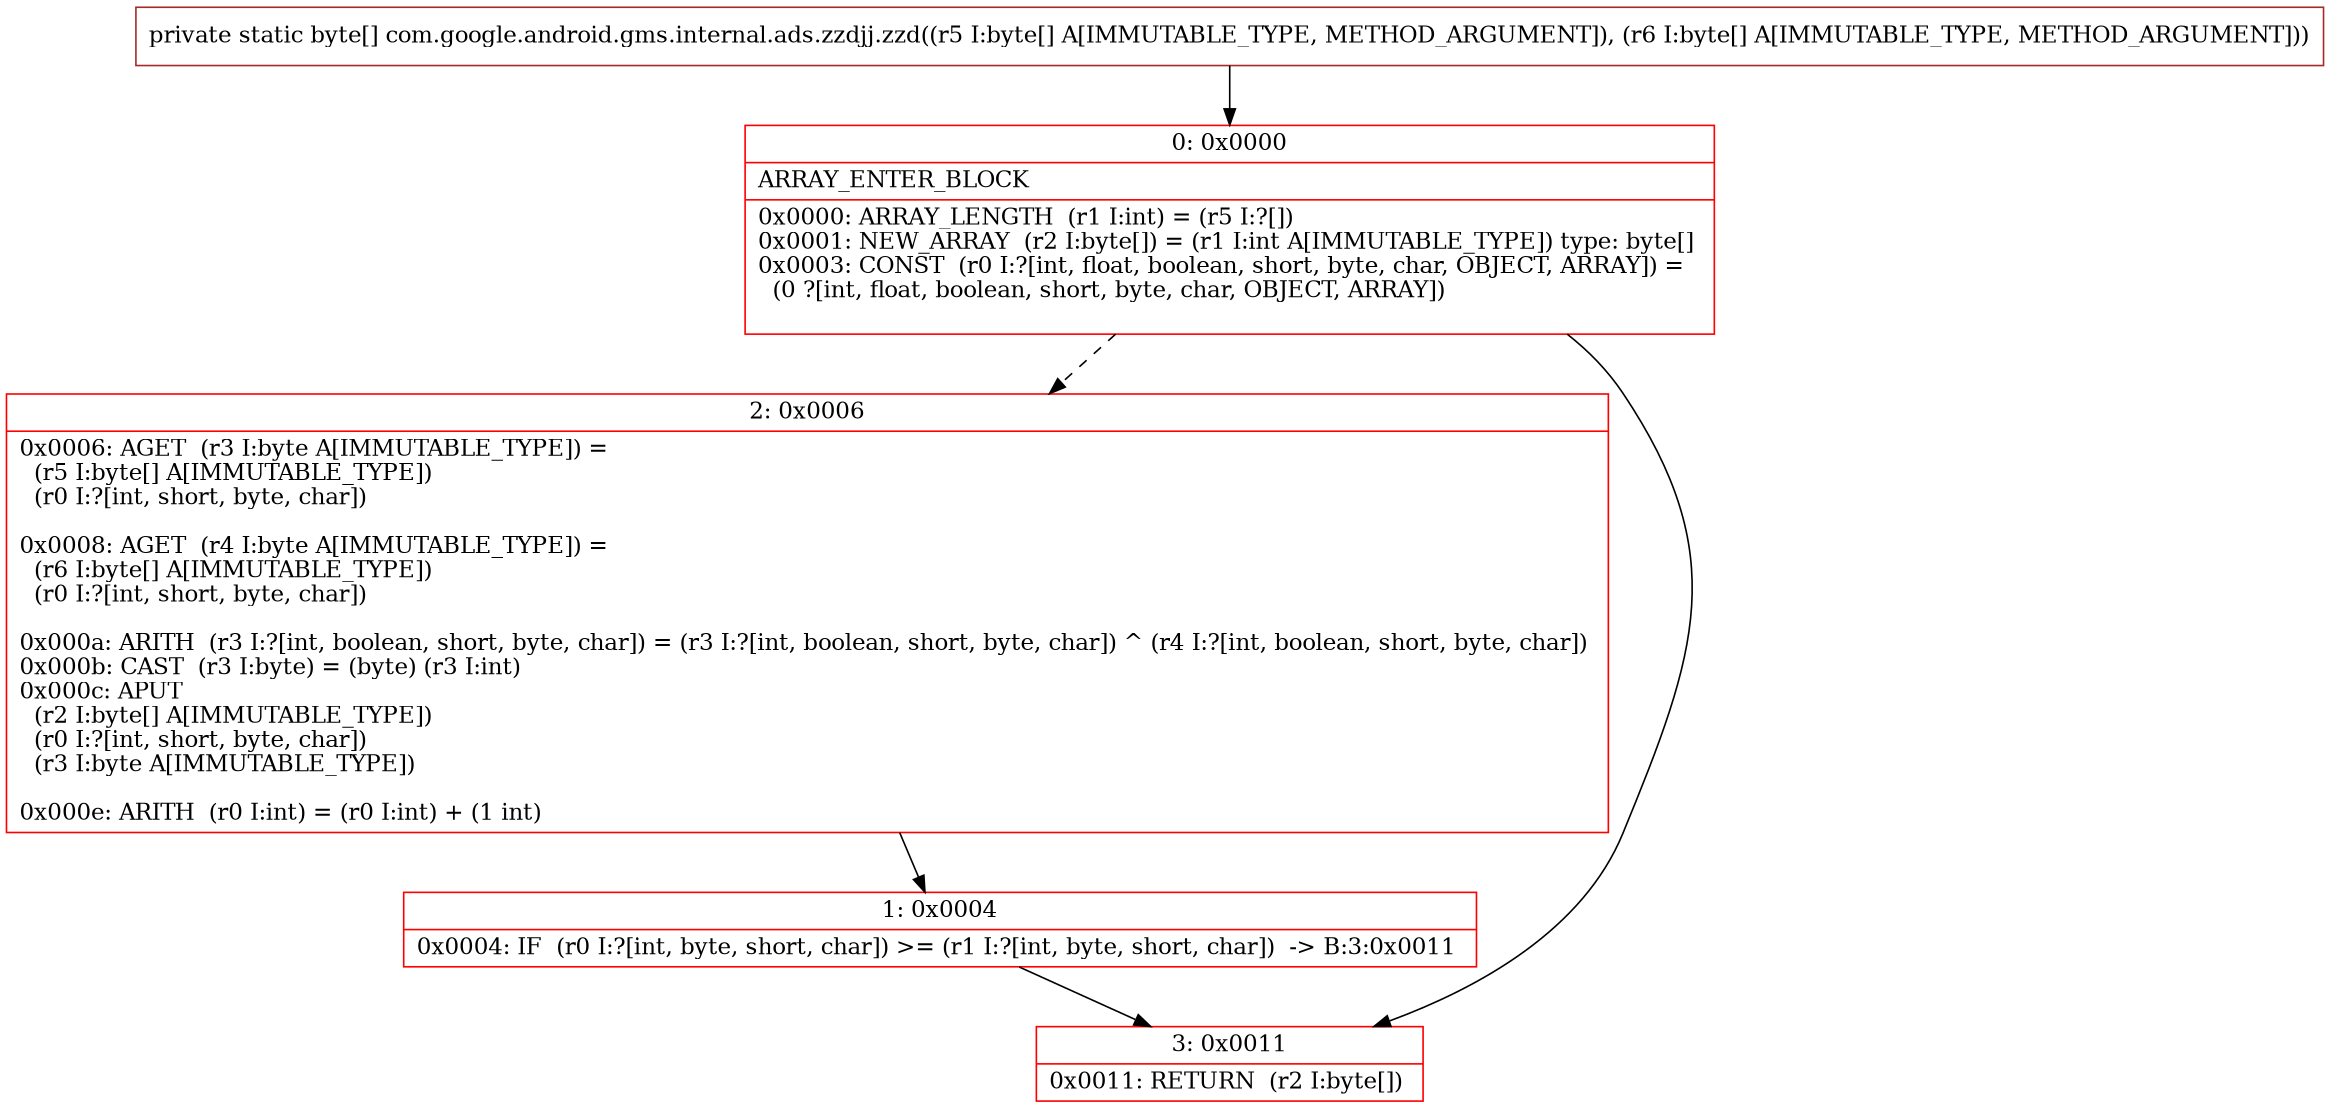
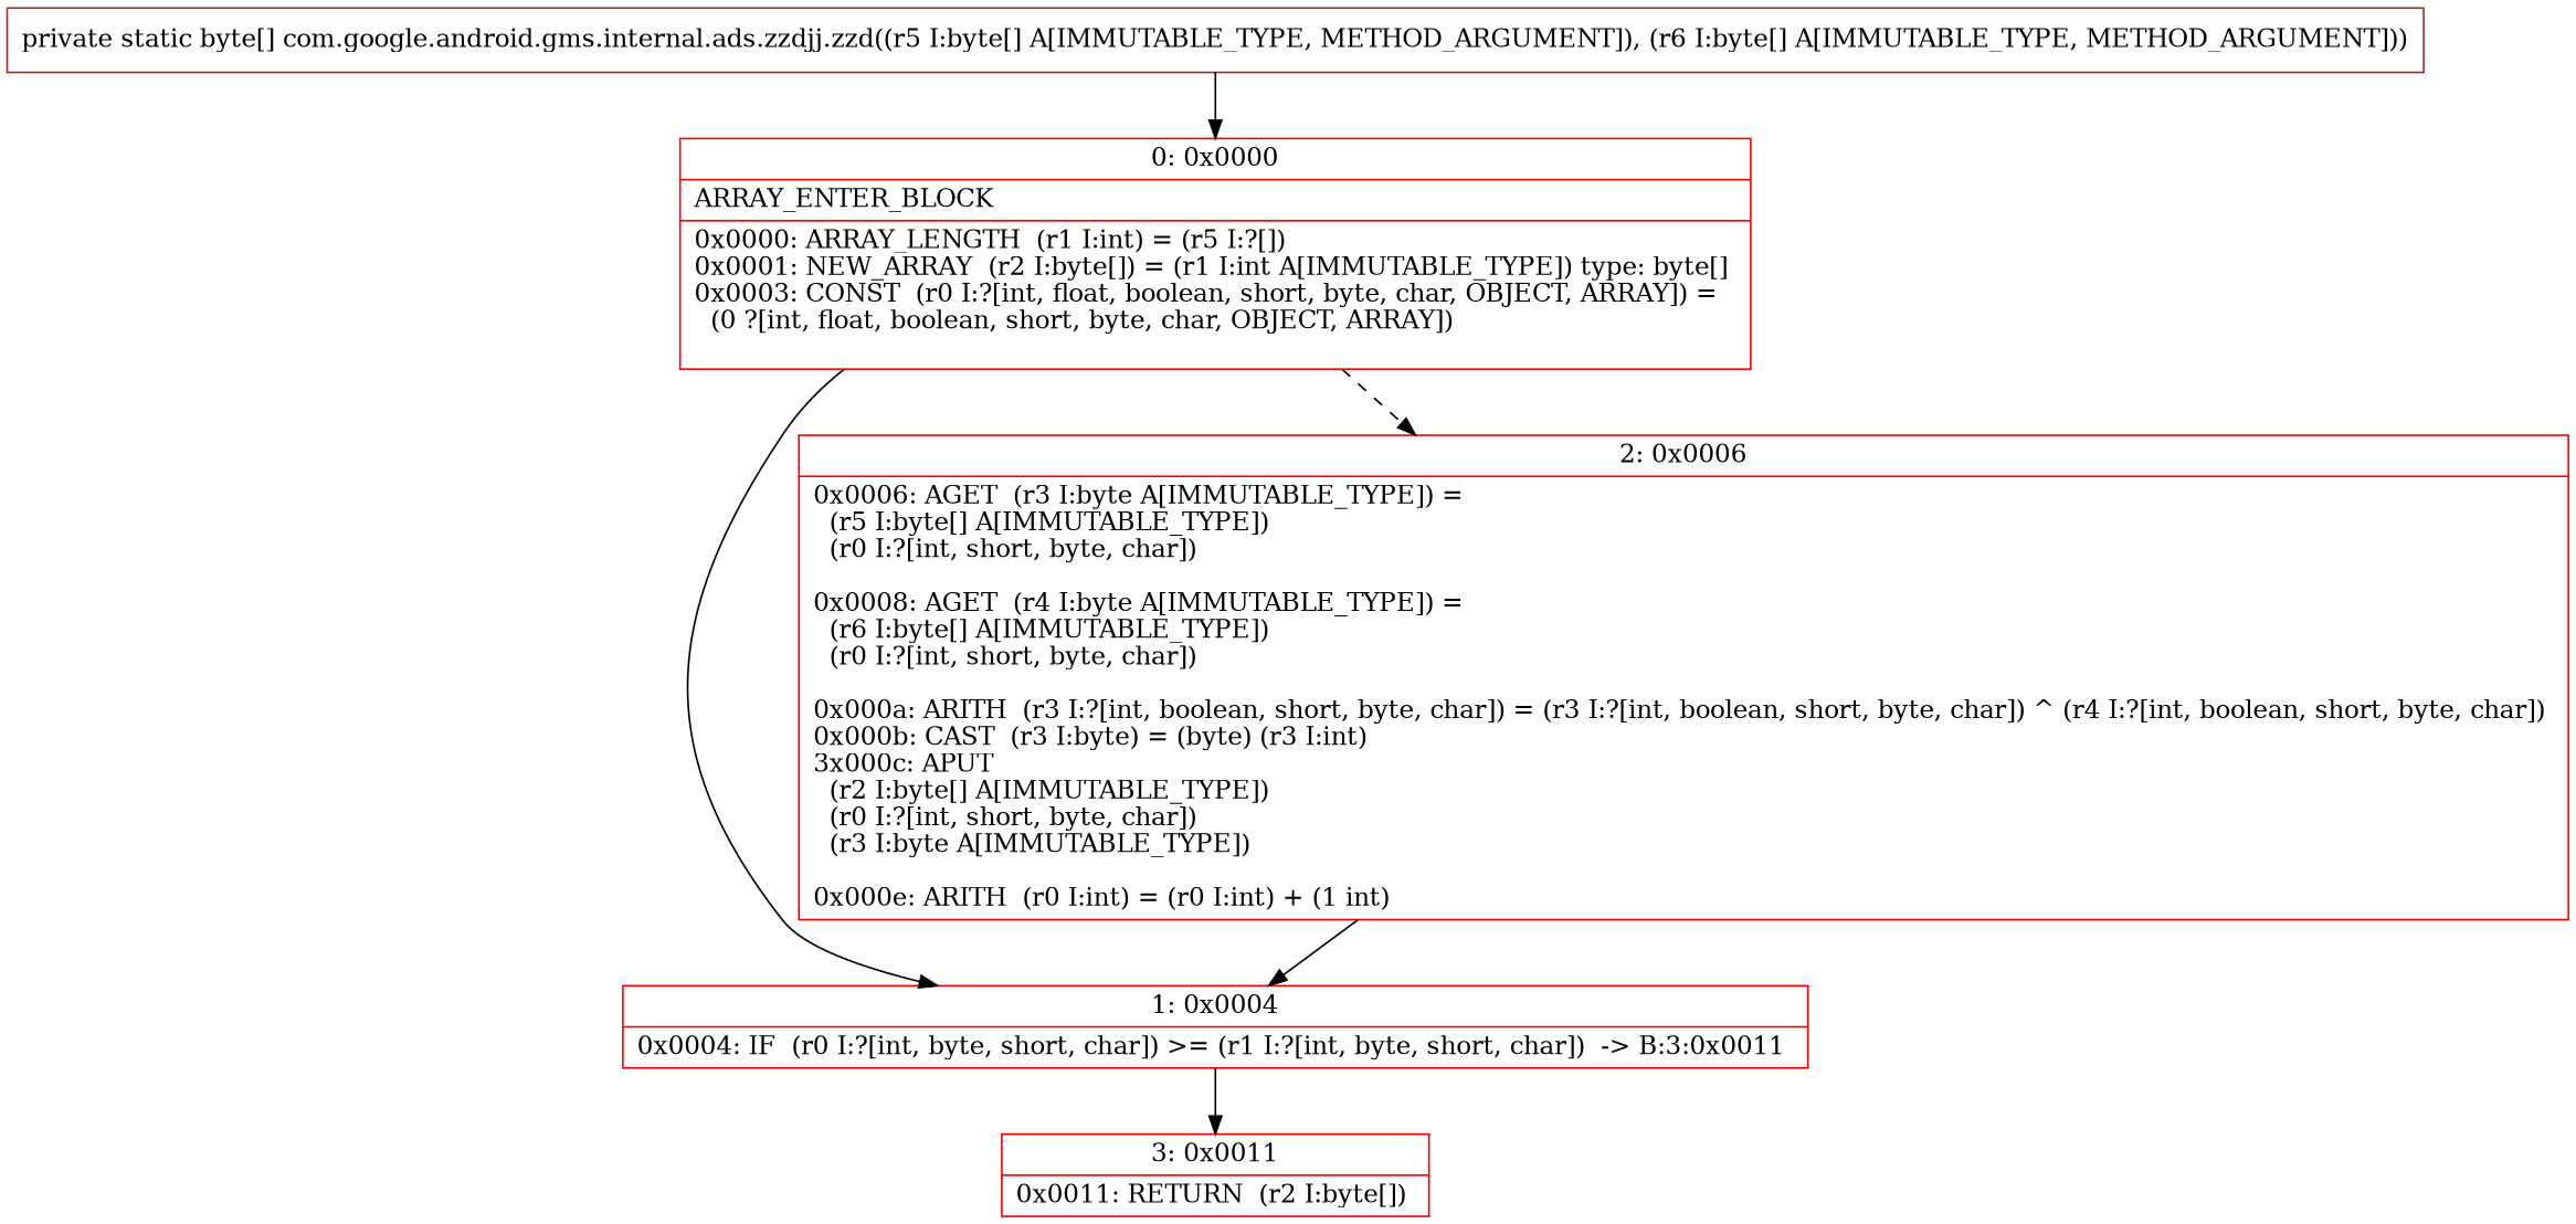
  digraph {
    node [color=red shape=record]
    n1 [label="{0\:\ 0x0000|ARRAY_ENTER_BLOCK\l|0x0000: ARRAY_LENGTH  (r1 I:int) = (r5 I:?[]) \l0x0001: NEW_ARRAY  (r2 I:byte[]) = (r1 I:int A[IMMUTABLE_TYPE]) type: byte[] \l0x0003: CONST  (r0 I:?[int, float, boolean, short, byte, char, OBJECT, ARRAY]) = \l  (0 ?[int, float, boolean, short, byte, char, OBJECT, ARRAY])\l \l}"]
    n2 [label="{1\:\ 0x0004|0x0004: IF  (r0 I:?[int, byte, short, char]) \>= (r1 I:?[int, byte, short, char])  \-\> B:3:0x0011 \l}"]
-   n3 [label="{2\:\ 0x0006|0x0006: AGET  (r3 I:byte A[IMMUTABLE_TYPE]) = \l  (r5 I:byte[] A[IMMUTABLE_TYPE])\l  (r0 I:?[int, short, byte, char])\l \l0x0008: AGET  (r4 I:byte A[IMMUTABLE_TYPE]) = \l  (r6 I:byte[] A[IMMUTABLE_TYPE])\l  (r0 I:?[int, short, byte, char])\l \l0x000a: ARITH  (r3 I:?[int, boolean, short, byte, char]) = (r3 I:?[int, boolean, short, byte, char]) ^ (r4 I:?[int, boolean, short, byte, char]) \l0x000b: CAST  (r3 I:byte) = (byte) (r3 I:int) \l0x000c: APUT  \l  (r2 I:byte[] A[IMMUTABLE_TYPE])\l  (r0 I:?[int, short, byte, char])\l  (r3 I:byte A[IMMUTABLE_TYPE])\l \l0x000e: ARITH  (r0 I:int) = (r0 I:int) + (1 int) \l}"]
+   n3 [label="{2\:\ 0x0006|0x0006: AGET  (r3 I:byte A[IMMUTABLE_TYPE]) = \l  (r5 I:byte[] A[IMMUTABLE_TYPE])\l  (r0 I:?[int, short, byte, char])\l \l0x0008: AGET  (r4 I:byte A[IMMUTABLE_TYPE]) = \l  (r6 I:byte[] A[IMMUTABLE_TYPE])\l  (r0 I:?[int, short, byte, char])\l \l0x000a: ARITH  (r3 I:?[int, boolean, short, byte, char]) = (r3 I:?[int, boolean, short, byte, char]) ^ (r4 I:?[int, boolean, short, byte, char]) \l0x000b: CAST  (r3 I:byte) = (byte) (r3 I:int) \l3x000c: APUT  \l  (r2 I:byte[] A[IMMUTABLE_TYPE])\l  (r0 I:?[int, short, byte, char])\l  (r3 I:byte A[IMMUTABLE_TYPE])\l \l0x000e: ARITH  (r0 I:int) = (r0 I:int) + (1 int) \l}"]
    n4 [label="{3\:\ 0x0011|0x0011: RETURN  (r2 I:byte[]) \l}"]
    n5 [color=brown label="{private static byte[] com.google.android.gms.internal.ads.zzdjj.zzd((r5 I:byte[] A[IMMUTABLE_TYPE, METHOD_ARGUMENT]), (r6 I:byte[] A[IMMUTABLE_TYPE, METHOD_ARGUMENT])) }"]
-   n1 -> n4
+   n1 -> n2
    n1 -> n3 [style=dashed]
    n2 -> n4
    n3 -> n2
    n5 -> n1
  }
